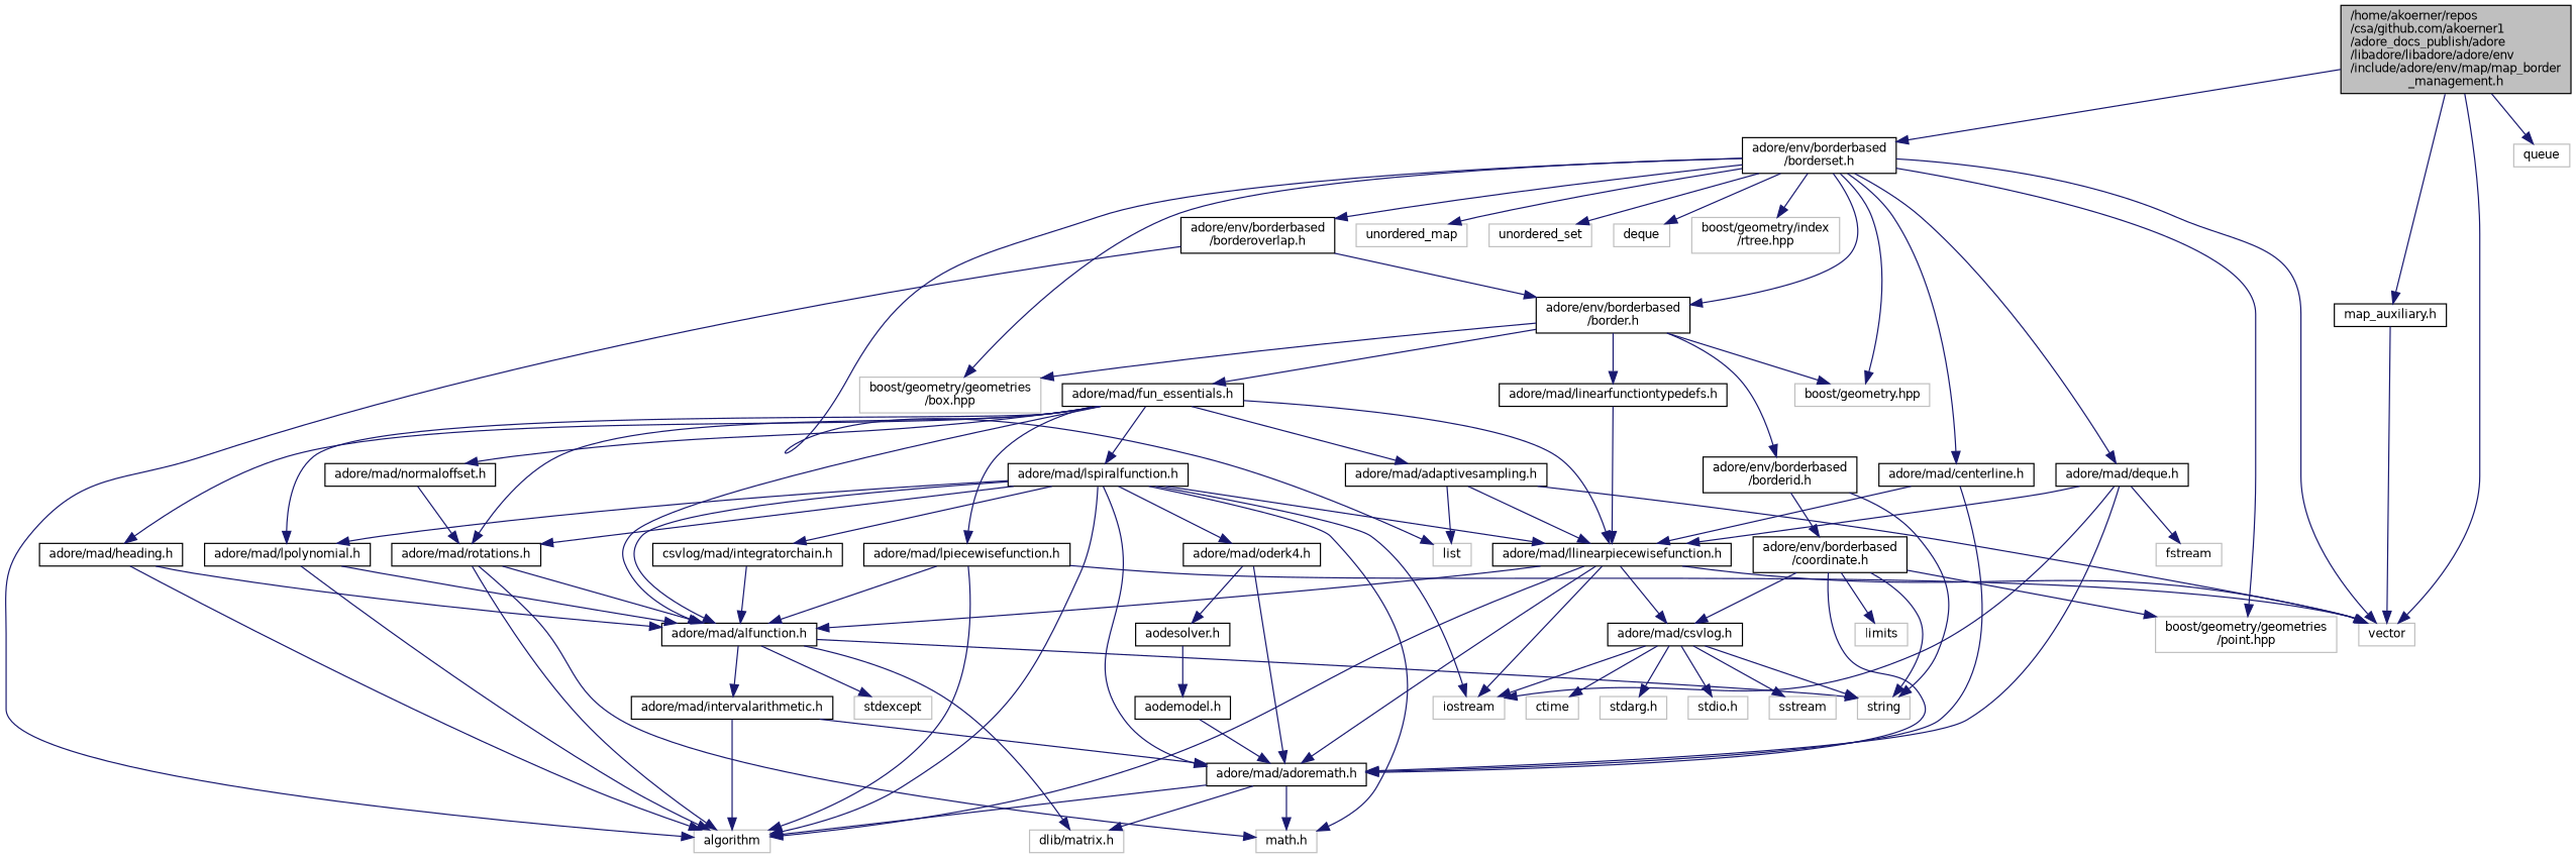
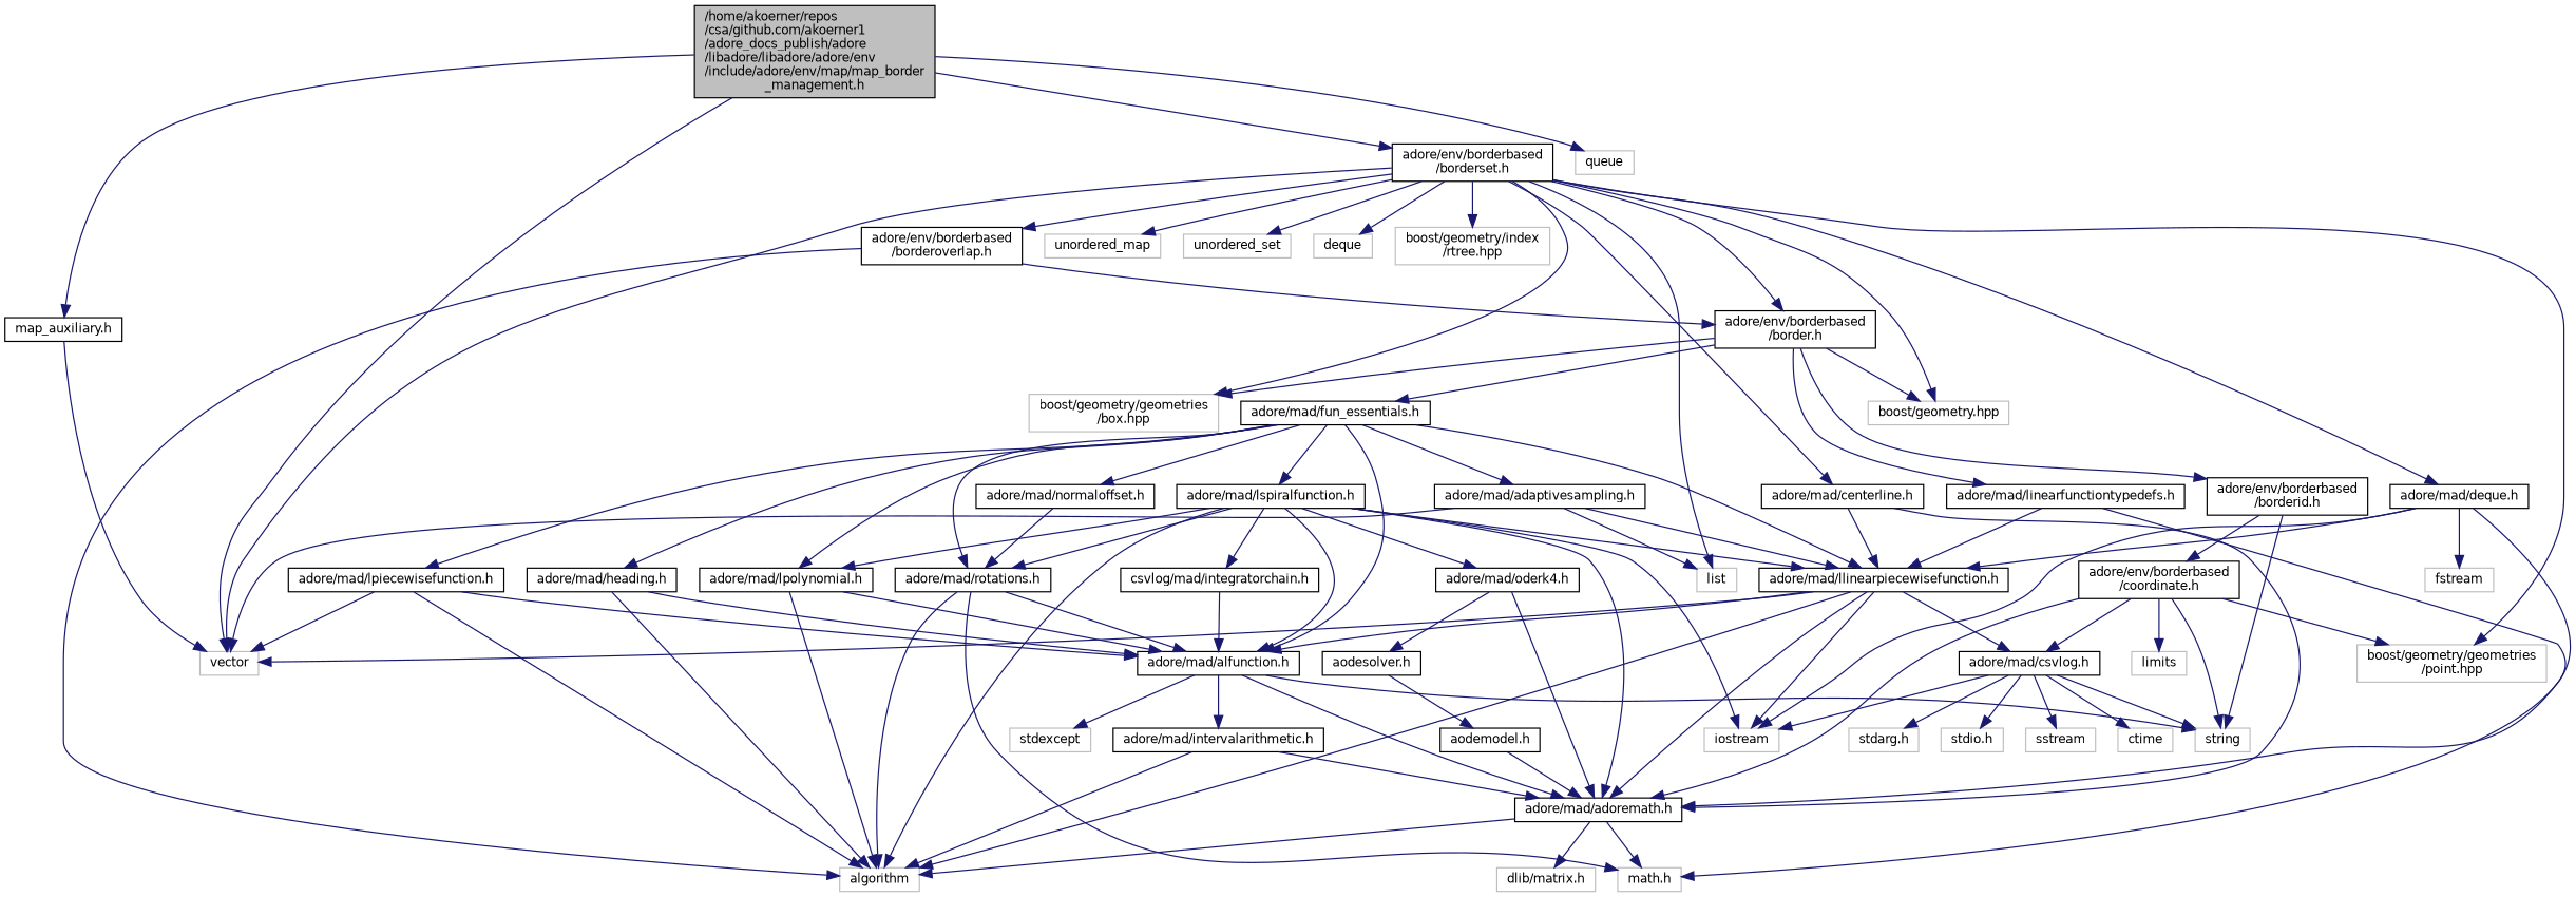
  digraph {
    node [color=black fillcolor=white fontname=Helvetica fontsize=10 shape=record style=filled]
    edge [color=midnightblue fontname=Helvetica fontsize=10 labelfontname=Helvetica labelfontsize=10 style=solid]
    n1 [fillcolor=grey75 fontcolor=black height=0.2 label="/home/akoerner/repos\l/csa/github.com/akoerner1\l/adore_docs_publish/adore\l/libadore/libadore/adore/env\l/include/adore/env/map/map_border\l_management.h" width=0.4]
    n2 [height=0.2 label="adore/env/borderbased\l/borderset.h" width=0.4]
    n3 [color=grey75 height=0.2 label=vector width=0.4]
    n4 [height=0.2 label="map_auxiliary.h" width=0.4]
    n5 [color=grey75 height=0.2 label=queue width=0.4]
    n6 [height=0.2 label="adore/env/borderbased\l/border.h" width=0.4]
    n7 [color=grey75 height=0.2 label="boost/geometry.hpp" width=0.4]
    n8 [color=grey75 height=0.2 label="boost/geometry/geometries\l/point.hpp" width=0.4]
    n9 [color=grey75 height=0.2 label=list width=0.4]
    n10 [color=grey75 height=0.2 label="boost/geometry/geometries\l/box.hpp" width=0.4]
    n11 [height=0.2 label="adore/env/borderbased\l/borderoverlap.h" width=0.4]
    n12 [color=grey75 height=0.2 label=unordered_map width=0.4]
    n13 [color=grey75 height=0.2 label=unordered_set width=0.4]
    n14 [color=grey75 height=0.2 label=deque width=0.4]
    n15 [color=grey75 height=0.2 label="boost/geometry/index\l/rtree.hpp" width=0.4]
    n16 [height=0.2 label="adore/mad/centerline.h" width=0.4]
    n17 [height=0.2 label="adore/mad/deque.h" width=0.4]
    n18 [height=0.2 label="adore/env/borderbased\l/borderid.h" width=0.4]
    n19 [height=0.2 label="adore/mad/fun_essentials.h" width=0.4]
    n20 [height=0.2 label="adore/mad/linearfunctiontypedefs.h" width=0.4]
    n21 [color=grey75 height=0.2 label=algorithm width=0.4]
    n22 [height=0.2 label="adore/mad/adoremath.h" width=0.4]
    n23 [height=0.2 label="adore/mad/llinearpiecewisefunction.h" width=0.4]
    n24 [color=grey75 height=0.2 label=iostream width=0.4]
    n25 [color=grey75 height=0.2 label=fstream width=0.4]
    n26 [height=0.2 label="adore/env/borderbased\l/coordinate.h" width=0.4]
    n27 [color=grey75 height=0.2 label=string width=0.4]
    n28 [height=0.2 label="adore/mad/alfunction.h" width=0.4]
    n29 [height=0.2 label="adore/mad/adaptivesampling.h" width=0.4]
    n30 [height=0.2 label="adore/mad/lpolynomial.h" width=0.4]
    n31 [height=0.2 label="adore/mad/lspiralfunction.h" width=0.4]
    n32 [height=0.2 label="adore/mad/rotations.h" width=0.4]
    n33 [height=0.2 label="adore/mad/normaloffset.h" width=0.4]
    n34 [height=0.2 label="adore/mad/heading.h" width=0.4]
    n35 [height=0.2 label="adore/mad/lpiecewisefunction.h" width=0.4]
    n36 [color=grey75 height=0.2 label=limits width=0.4]
    n37 [height=0.2 label="adore/mad/csvlog.h" width=0.4]
    n38 [color=grey75 height=0.2 label="dlib/matrix.h" width=0.4]
    n39 [color=grey75 height=0.2 label="math.h" width=0.4]
    n40 [color=grey75 height=0.2 label="stdarg.h" width=0.4]
    n41 [color=grey75 height=0.2 label="stdio.h" width=0.4]
    n42 [color=grey75 height=0.2 label=sstream width=0.4]
    n43 [color=grey75 height=0.2 label=ctime width=0.4]
    n44 [height=0.2 label="adore/mad/intervalarithmetic.h" width=0.4]
    n45 [color=grey75 height=0.2 label=stdexcept width=0.4]
    n46 [height=0.2 label="adore/mad/oderk4.h" width=0.4]
    n47 [height=0.2 label="csvlog/mad/integratorchain.h" width=0.4]
    n48 [height=0.2 label="aodesolver.h" width=0.4]
    n49 [height=0.2 label="aodemodel.h" width=0.4]
    n1 -> n2
    n1 -> n3
    n1 -> n4
    n1 -> n5
    n2 -> n3
    n2 -> n6
    n2 -> n7
    n2 -> n8
    n2 -> n9
    n2 -> n10
    n2 -> n11
    n2 -> n12
    n2 -> n13
    n2 -> n14
    n2 -> n15
    n2 -> n16
    n2 -> n17
    n4 -> n3
    n6 -> n7
    n6 -> n10
    n6 -> n18
    n6 -> n19
    n6 -> n20
    n11 -> n6
    n11 -> n21
    n16 -> n22
    n16 -> n23
    n17 -> n22
    n17 -> n23
    n17 -> n24
    n17 -> n25
    n18 -> n26
    n18 -> n27
    n19 -> n23
    n19 -> n28
    n19 -> n29
    n19 -> n30
    n19 -> n31
    n19 -> n32
    n19 -> n33
    n19 -> n34
    n19 -> n35
    n20 -> n23
    n22 -> n21
    n22 -> n38
    n22 -> n39
    n23 -> n3
    n23 -> n21
    n23 -> n22
    n23 -> n24
    n23 -> n28
    n23 -> n37
    n26 -> n8
    n26 -> n22
    n26 -> n27
    n26 -> n36
    n26 -> n37
-   n28 -> n38
+   n28 -> n22
    n28 -> n27
    n28 -> n44
    n28 -> n45
    n29 -> n3
    n29 -> n9
    n29 -> n23
    n30 -> n21
    n30 -> n28
    n31 -> n21
    n31 -> n22
    n31 -> n23
    n31 -> n24
    n31 -> n28
    n31 -> n30
    n31 -> n32
-   n31 -> n39
+   n20 -> n39
    n31 -> n46
    n31 -> n47
    n32 -> n21
    n32 -> n28
    n32 -> n39
    n33 -> n32
    n34 -> n21
    n34 -> n28
    n35 -> n3
    n35 -> n21
    n35 -> n28
    n37 -> n24
    n37 -> n27
    n37 -> n40
    n37 -> n41
    n37 -> n42
    n37 -> n43
    n44 -> n21
    n44 -> n22
    n46 -> n22
    n46 -> n48
    n47 -> n28
    n48 -> n49
    n49 -> n22
  }
